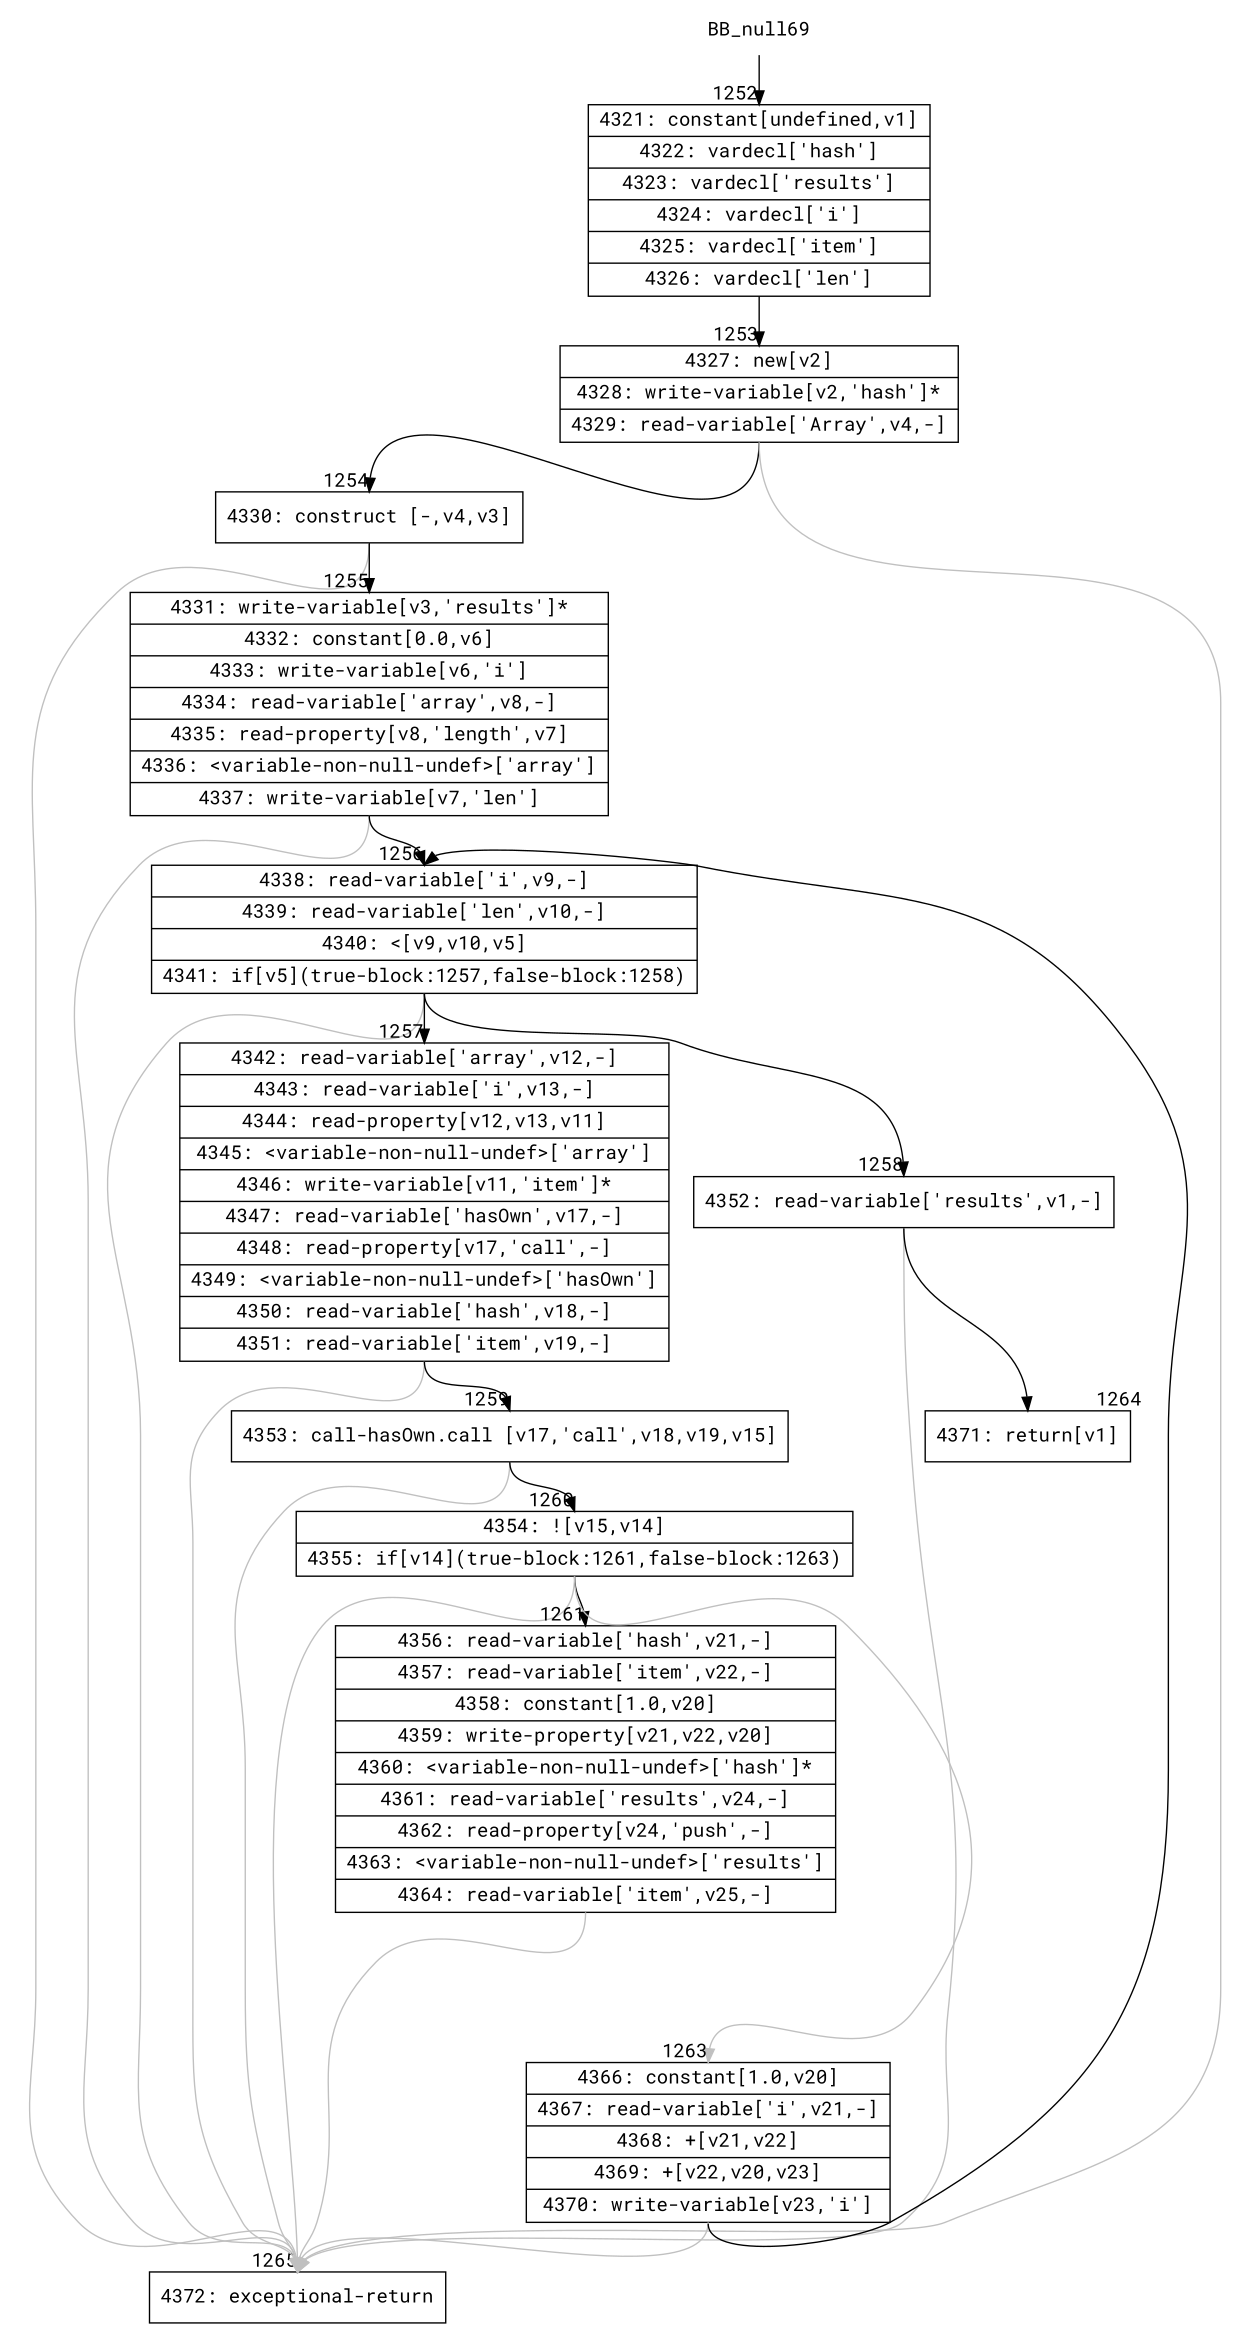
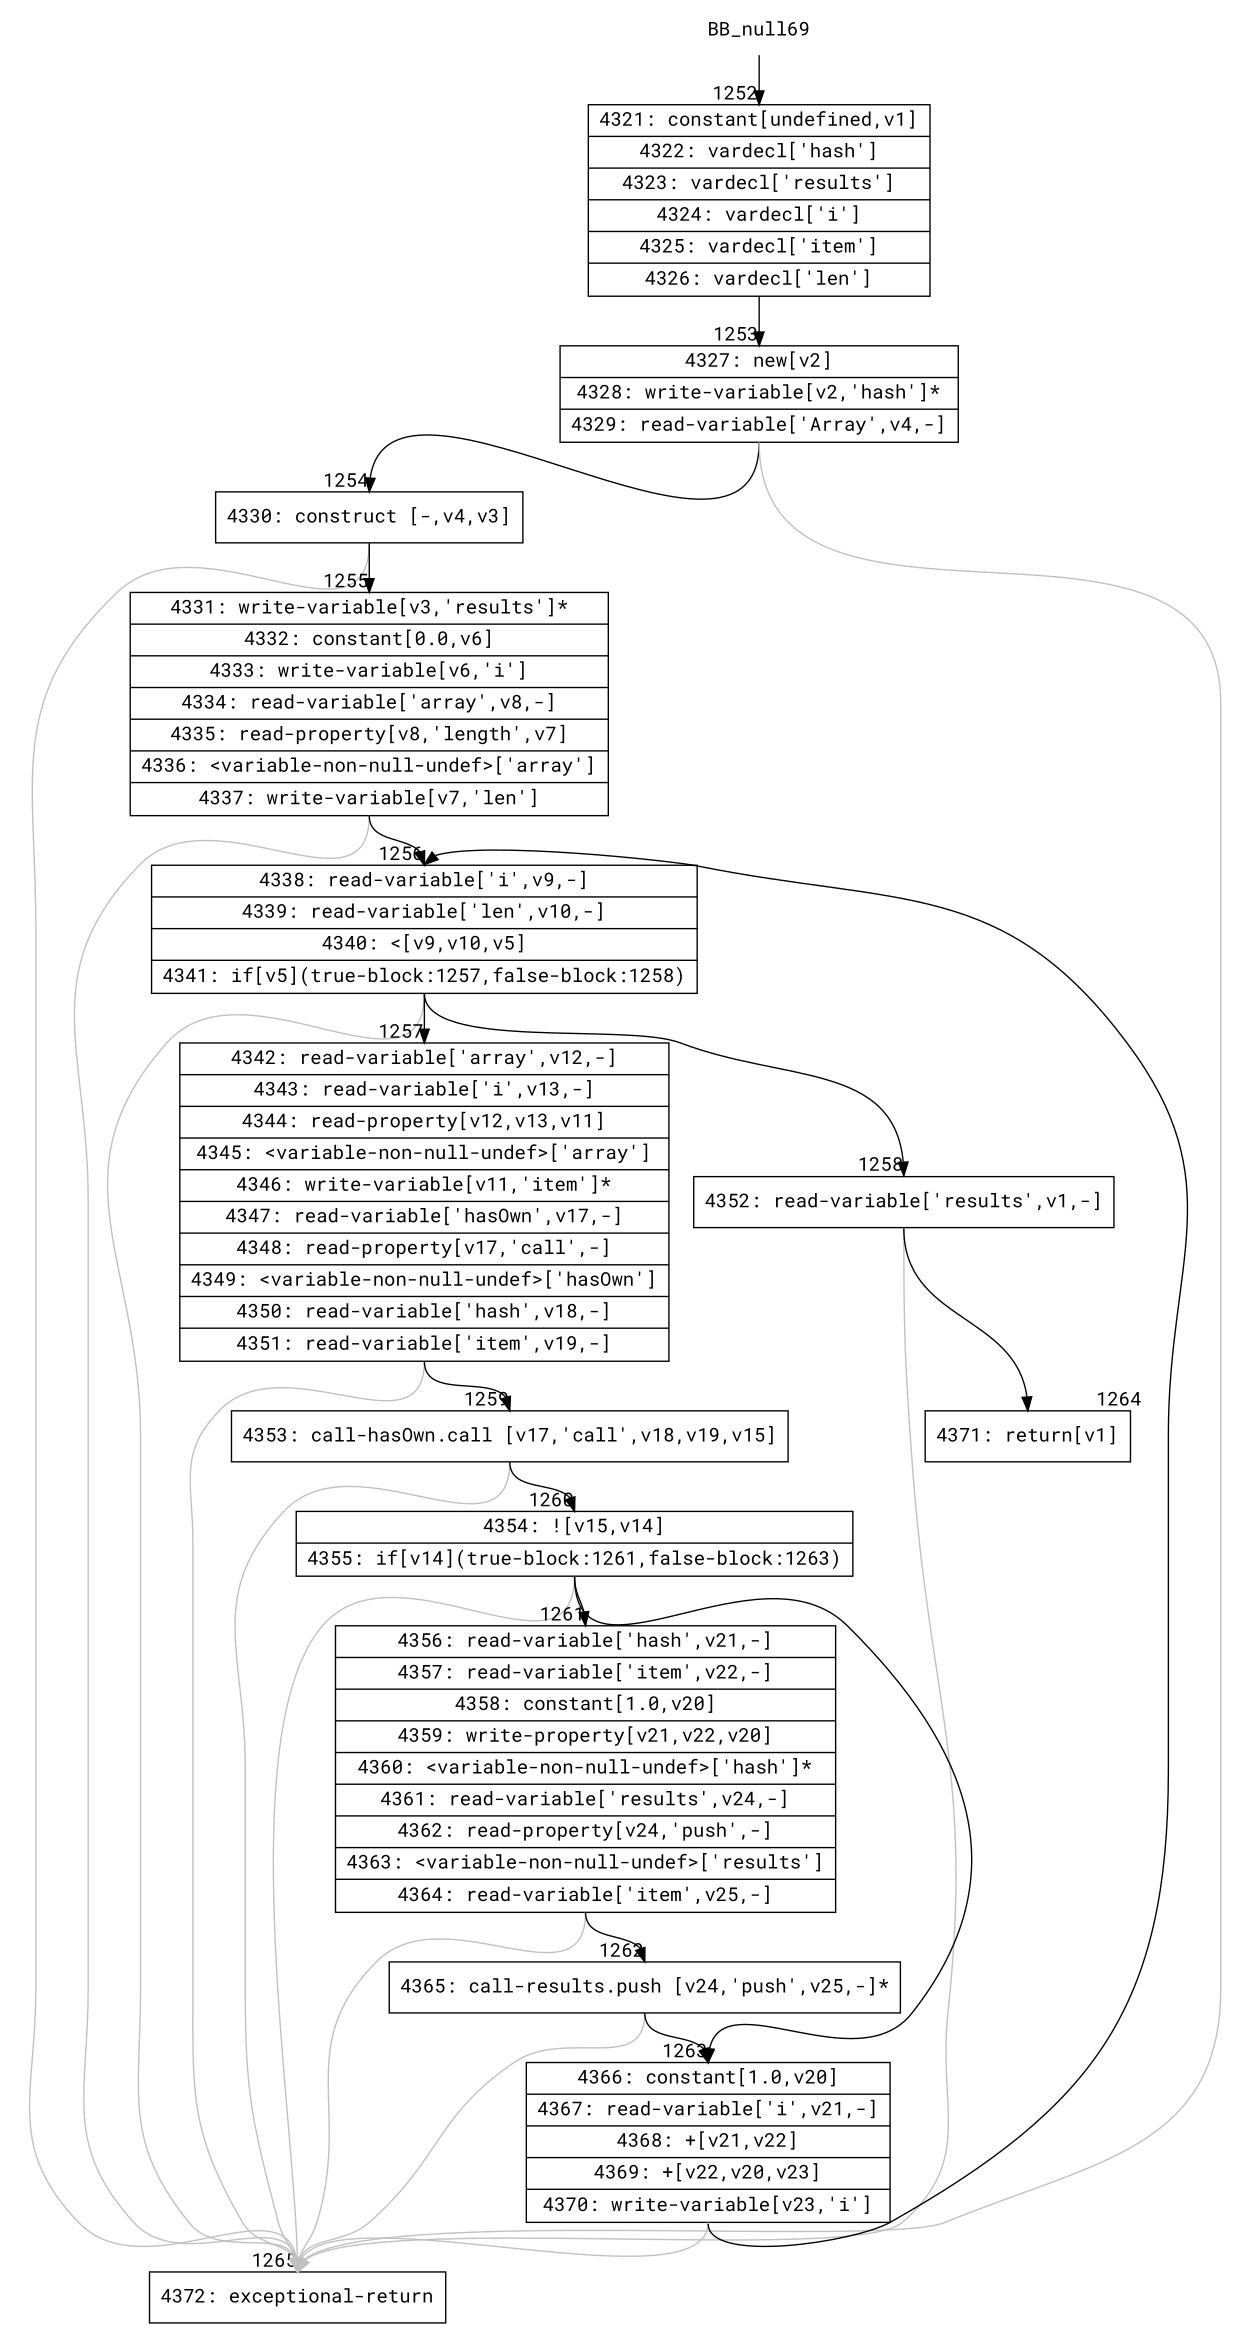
  digraph {
    fontname="Roboto Mono"
    rankdir=TD
    node [fontname="Roboto Mono" shape=record]
    edge [fontname="Roboto Mono" headport=n tailport=s]
    n1 [label=BB_null69 shape=none]
    n2 [label="{4321: constant[undefined,v1]|4322: vardecl['hash']|4323: vardecl['results']|4324: vardecl['i']|4325: vardecl['item']|4326: vardecl['len']}"]
    n3 [label="{4327: new[v2]|4328: write-variable[v2,'hash']*|4329: read-variable['Array',v4,-]}"]
    n4 [label="{4330: construct [-,v4,v3]}"]
    n5 [label="{4372: exceptional-return}"]
    n6 [label="{4331: write-variable[v3,'results']*|4332: constant[0.0,v6]|4333: write-variable[v6,'i']|4334: read-variable['array',v8,-]|4335: read-property[v8,'length',v7]|4336: \<variable-non-null-undef\>['array']|4337: write-variable[v7,'len']}"]
    n7 [label="{4338: read-variable['i',v9,-]|4339: read-variable['len',v10,-]|4340: \<[v9,v10,v5]|4341: if[v5](true-block:1257,false-block:1258)}"]
    n8 [label="{4342: read-variable['array',v12,-]|4343: read-variable['i',v13,-]|4344: read-property[v12,v13,v11]|4345: \<variable-non-null-undef\>['array']|4346: write-variable[v11,'item']*|4347: read-variable['hasOwn',v17,-]|4348: read-property[v17,'call',-]|4349: \<variable-non-null-undef\>['hasOwn']|4350: read-variable['hash',v18,-]|4351: read-variable['item',v19,-]}"]
    n9 [label="{4352: read-variable['results',v1,-]}"]
    n10 [label="{4353: call-hasOwn.call [v17,'call',v18,v19,v15]}"]
    n11 [label="{4371: return[v1]}"]
    n12 [label="{4354: ![v15,v14]|4355: if[v14](true-block:1261,false-block:1263)}"]
    n13 [label="{4356: read-variable['hash',v21,-]|4357: read-variable['item',v22,-]|4358: constant[1.0,v20]|4359: write-property[v21,v22,v20]|4360: \<variable-non-null-undef\>['hash']*|4361: read-variable['results',v24,-]|4362: read-property[v24,'push',-]|4363: \<variable-non-null-undef\>['results']|4364: read-variable['item',v25,-]}"]
    n14 [label="{4366: constant[1.0,v20]|4367: read-variable['i',v21,-]|4368: +[v21,v22]|4369: +[v22,v20,v23]|4370: write-variable[v23,'i']}"]
+   n15 [label="{4365: call-results.push [v24,'push',v25,-]*}"]
    n1 -> n2 [headlabel="    1252"]
    n2 -> n3 [headlabel="      1253"]
    n3 -> n4 [headlabel="      1254"]
    n3 -> n5 [color=gray headlabel="      1265"]
    n4 -> n5 [color=gray]
    n4 -> n6 [headlabel="      1255"]
    n6 -> n5 [color=gray]
    n6 -> n7 [headlabel="      1256"]
    n7 -> n5 [color=gray]
    n7 -> n8 [headlabel="      1257"]
    n7 -> n9 [headlabel="      1258"]
    n8 -> n5 [color=gray]
    n8 -> n10 [headlabel="      1259"]
    n9 -> n5 [color=gray]
    n9 -> n11 [headlabel="      1264"]
    n10 -> n5 [color=gray]
    n10 -> n12 [headlabel="      1260"]
    n12 -> n5 [color=gray]
    n12 -> n13 [headlabel="      1261"]
-   n12 -> n14 [headlabel="      1263" color=gray]
+   n12 -> n14 [headlabel="      1263"]
    n13 -> n5 [color=gray]
+   n13 -> n15 [headlabel="      1262"]
    n14 -> n5 [color=gray]
    n14 -> n7
+   n15 -> n5 [color=gray]
+   n15 -> n14
  }
